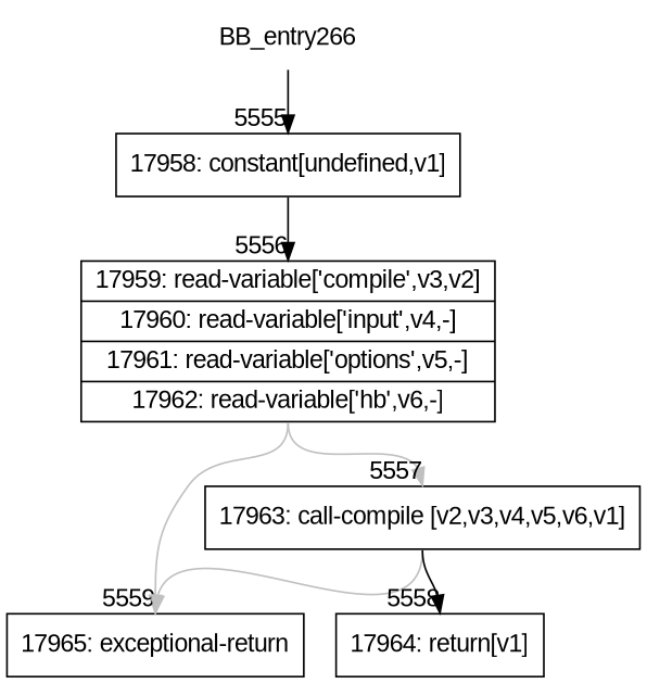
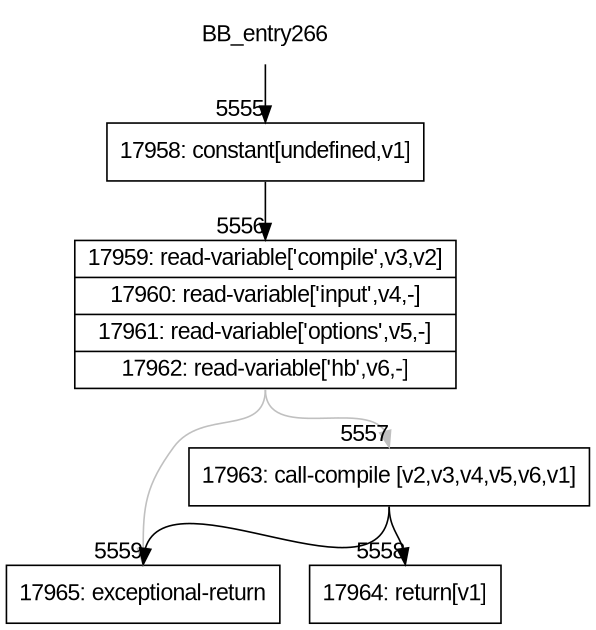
  digraph {
    fontname="Liberation Sans"
    rankdir=TD
    node [fontname="Liberation Sans" shape=record]
    edge [fontname="Liberation Sans" headport=n tailport=s]
    n1 [label=BB_entry266 shape=none]
    n2 [label="{17958: constant[undefined,v1]}"]
    n3 [label="{17959: read-variable['compile',v3,v2]|17960: read-variable['input',v4,-]|17961: read-variable['options',v5,-]|17962: read-variable['hb',v6,-]}"]
    n4 [label="{17963: call-compile [v2,v3,v4,v5,v6,v1]}"]
    n5 [label="{17965: exceptional-return}"]
    n6 [label="{17964: return[v1]}"]
    n1 -> n2 [headlabel="    5555"]
    n2 -> n3 [headlabel="      5556"]
    n3 -> n4 [color=gray headlabel="      5557"]
    n3 -> n5 [color=gray headlabel="      5559"]
-   n4 -> n5 [color=gray]
+   n4 -> n5 [color=black]
    n4 -> n6 [headlabel="      5558"]
  }
